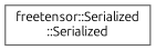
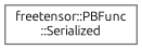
  digraph {
    rankdir=LR
    fontname=Ubuntu
-   n1 [color=grey40 fillcolor=white fontname=Ubuntu fontsize=10 height=0.2 label="freetensor::Serialized\l::Serialized" shape=box style=filled width=0.4]
+   n1 [color=grey40 fillcolor=white fontname=Ubuntu fontsize=10 height=0.2 label="freetensor::PBFunc\l::Serialized" shape=box style=filled width=0.4]
  }
